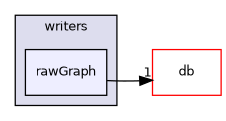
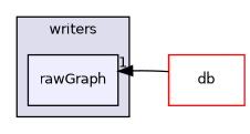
  digraph {
    compound=true
    rankdir=LR
    node [fontname=Helvetica fontsize=10 shape=box]
    n1 [fillcolor="#eeeeff" label=rawGraph pencolor=black style=filled]
    n2 [color=red label=db]
    subgraph cluster_1 {
      bgcolor="#ddddee"
      fontname=Helvetica
      fontsize=10
      label=writers
      pencolor=black
      n1
    }
-   n1 -> n2 [headlabel=1 labeldistance=1.5 labelfontname=Helvetica labelfontsize=10]
+   n2 -> n1 [headlabel=1 labeldistance=1.5 labelfontname=Helvetica labelfontsize=10]
  }
